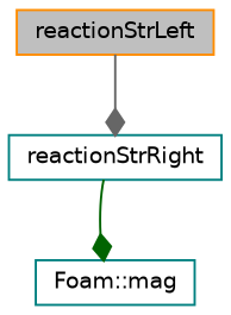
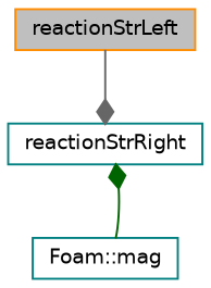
  digraph {
    rankdir=TB
    node [color=teal fontname=Helvetica fontsize=10 shape=record]
    edge [arrowhead=diamond fontname=Helvetica fontsize=10 labelfontname=Helvetica labelfontsize=10 style=solid]
    n1 [color=darkorange fillcolor=grey75 fontcolor=black height=0.2 label=reactionStrLeft style=filled width=0.4]
    n2 [height=0.2 label=reactionStrRight width=0.4]
    n3 [height=0.2 label="Foam::mag" width=0.4]
    n1 -> n2 [color=gray40]
-   n2 -> n3 [color=darkgreen]
+   n3 -> n2 [color=darkgreen]
  }
